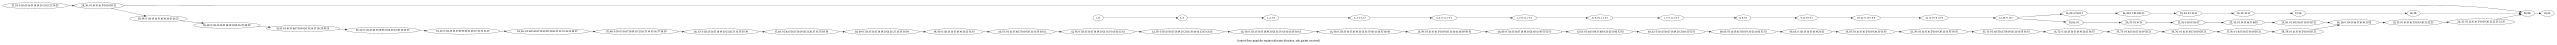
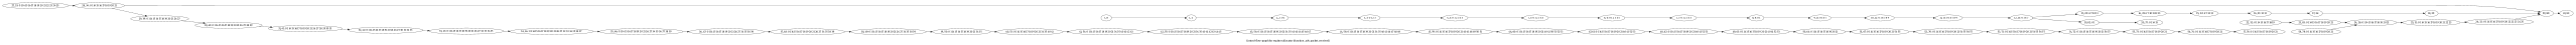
  digraph {
    fontname=Merriweather
    label="Control-flow-graph for register allocator (function _adv_packet_received)"
    rankdir=LR
    node [fontname=Merriweather]
    edge [fontname=Merriweather]
    n1 [label="0, 0: "]
    n2 [label="1, 1: "]
    n3 [label="2, 2: 0 1 "]
    n4 [label="3, 3: 0 1 2 3 "]
    n5 [label="4, 4: 0 1 2 3 4 5 "]
    n6 [label="5, 5: 0 1 2 3 4 5 "]
    n7 [label="6, 6: 0 1 2 3 4 5 "]
    n8 [label="7, 7: 0 1 2 3 4 5 "]
    n9 [label="8, 8: 0 1 "]
    n10 [label="9, 11: 0 1 6 7 "]
    n11 [label="10, 12: 0 1 6 7 8 9 "]
    n12 [label="11, 13: 0 1 6 7 8 9 "]
    n13 [label="12, 14: 0 1 6 7 "]
    n14 [label="13, 20: 6 7 10 11 "]
    n15 [label="19, 82: 0 1 "]
    n16 [label="14, 21: 6 7 10 11 12 13 "]
    n17 [label="20, 37: 0 1 14 15 "]
    n18 [label="15, 22: 6 7 12 13 "]
    n19 [label="16, 23: 12 13 "]
    n20 [label="17, 24: "]
    n21 [label="18, 25: "]
    n22 [label="59, 80: "]
    n23 [label="60, 81: "]
-   n24 [label="21, 51: 0 1 14 15 16 17 "]
    n25 [label="22, 52: 0 1 14 15 16 17 18 19 "]
    n26 [label="23, 83: 0 1 14 15 16 17 18 19 20 21 "]
    n27 [label="24, 28: 0 1 14 15 16 17 18 19 20 21 "]
    n28 [label="25, 31: 0 1 14 15 16 17 18 19 20 21 22 23 "]
    n29 [label="26, 32: 0 1 14 15 16 17 18 19 20 21 22 23 24 25 "]
    n30 [label="27, 33: 0 1 14 15 16 17 18 19 20 21 22 23 24 25 "]
    n31 [label="28, 34: 0 1 14 15 16 17 18 19 20 21 "]
    n32 [label="29, 39: 0 1 14 15 16 17 18 19 20 21 26 27 "]
    n33 [label="30, 40: 0 1 14 15 16 17 18 19 20 21 26 27 28 29 "]
    n34 [label="31, 41: 0 1 14 15 16 17 18 19 20 21 26 27 28 29 30 31 "]
    n35 [label="32, 42: 0 1 14 15 16 17 18 19 20 21 26 27 30 31 32 33 "]
    n36 [label="33, 43: 0 1 14 15 16 17 18 19 20 21 26 27 32 33 34 35 "]
    n37 [label="34, 44: 0 1 14 15 16 17 18 19 20 21 26 27 32 33 34 35 36 37 "]
    n38 [label="35, 46: 0 1 14 15 16 17 18 19 20 21 26 27 34 35 36 37 38 39 "]
    n39 [label="36, 47: 0 1 14 15 16 17 18 19 20 21 26 27 34 35 38 39 "]
    n40 [label="37, 48: 0 1 14 15 16 17 18 19 20 21 26 27 34 35 38 39 "]
    n41 [label="38, 49: 0 1 14 15 16 17 18 19 20 21 26 27 34 35 38 39 "]
    n42 [label="39, 50: 0 1 14 15 16 17 18 19 20 21 34 35 "]
    n43 [label="40, 53: 0 1 14 15 16 17 18 19 20 21 34 35 40 41 "]
    n44 [label="41, 54: 0 1 14 15 16 17 18 19 20 21 34 35 40 41 42 43 "]
    n45 [label="42, 55: 0 1 14 15 16 17 18 19 20 21 34 35 40 41 42 43 44 45 "]
    n46 [label="43, 56: 0 1 14 15 16 17 18 19 20 21 34 35 40 41 44 45 46 47 "]
    n47 [label="44, 58: 0 1 14 15 16 17 18 19 20 21 34 35 40 41 46 47 48 49 "]
    n48 [label="45, 59: 0 1 14 15 16 17 18 19 20 21 40 41 48 49 50 51 "]
    n49 [label="46, 60: 0 1 14 15 16 17 18 19 20 21 40 41 50 51 52 53 "]
-   n50 [label="47, 61: 0 1 14 15 86 17 18 19 20 21 40 41 52 53"]
+   n50 [label="47, 61: 0 1 14 15 16 17 18 19 20 21 40 41 52 53 "]
    n51 [label="48, 62: 0 1 14 15 16 17 18 19 20 21 40 41 52 53 "]
    n52 [label="49, 63: 0 1 14 15 16 17 18 19 20 21 40 41 52 53 "]
    n53 [label="50, 64: 0 1 14 15 16 17 18 19 20 21 "]
    n54 [label="51, 67: 0 1 14 15 16 17 18 19 20 21 54 55 "]
    n55 [label="52, 70: 0 1 14 15 16 17 18 19 20 21 54 55 56 57 "]
    n56 [label="53, 71: 0 1 14 15 16 17 18 19 20 21 54 55 56 57 "]
    n57 [label="54, 72: 0 1 14 15 16 17 18 19 20 21 56 57 "]
    n58 [label="55, 73: 0 1 14 15 16 17 18 19 20 21 "]
    n59 [label="56, 74: 0 1 14 15 16 17 18 19 20 21 "]
    n60 [label="57, 76: 0 1 14 15 16 17 18 19 20 21 "]
    n61 [label="58, 78: 0 1 14 15 16 17 18 19 20 21 "]
    n1 -> n2
    n2 -> n3
    n3 -> n4
    n4 -> n5
    n5 -> n6
    n6 -> n7
    n7 -> n8
    n8 -> n9
    n9 -> n10
    n10 -> n11
    n11 -> n12
    n12 -> n13
    n13 -> n14
    n13 -> n15
    n14 -> n16
    n15 -> n17
    n16 -> n18
-   n17 -> n24
    n18 -> n19
    n19 -> n20
    n20 -> n21
    n21 -> n22
    n22 -> n23
-   n24 -> n25
    n25 -> n26
    n26 -> n27
    n27 -> n28
    n28 -> n29
    n29 -> n22
    n30 -> n31
    n31 -> n22
    n31 -> n32
    n32 -> n33
    n33 -> n34
    n34 -> n35
    n35 -> n36
    n36 -> n37
    n37 -> n38
    n38 -> n39
    n39 -> n40
    n40 -> n41
    n41 -> n42
    n42 -> n43
    n43 -> n44
    n44 -> n45
    n45 -> n46
    n46 -> n47
    n47 -> n48
    n48 -> n49
    n49 -> n50
    n50 -> n51
    n51 -> n52
    n52 -> n53
    n53 -> n54
    n54 -> n55
    n55 -> n56
    n56 -> n57
    n57 -> n58
    n58 -> n59
    n59 -> n60
-   n60 -> n61
    n61 -> n27
  }
